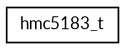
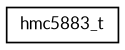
  digraph {
    rankdir=LR
    fontname=Lato
-   n1 [color=black fillcolor=white fontname=Lato fontsize=10 height=0.2 label=hmc5183_t shape=record style=filled width=0.4]
+   n1 [color=black fillcolor=white fontname=Lato fontsize=10 height=0.2 label=hmc5883_t shape=record style=filled width=0.4]
  }
